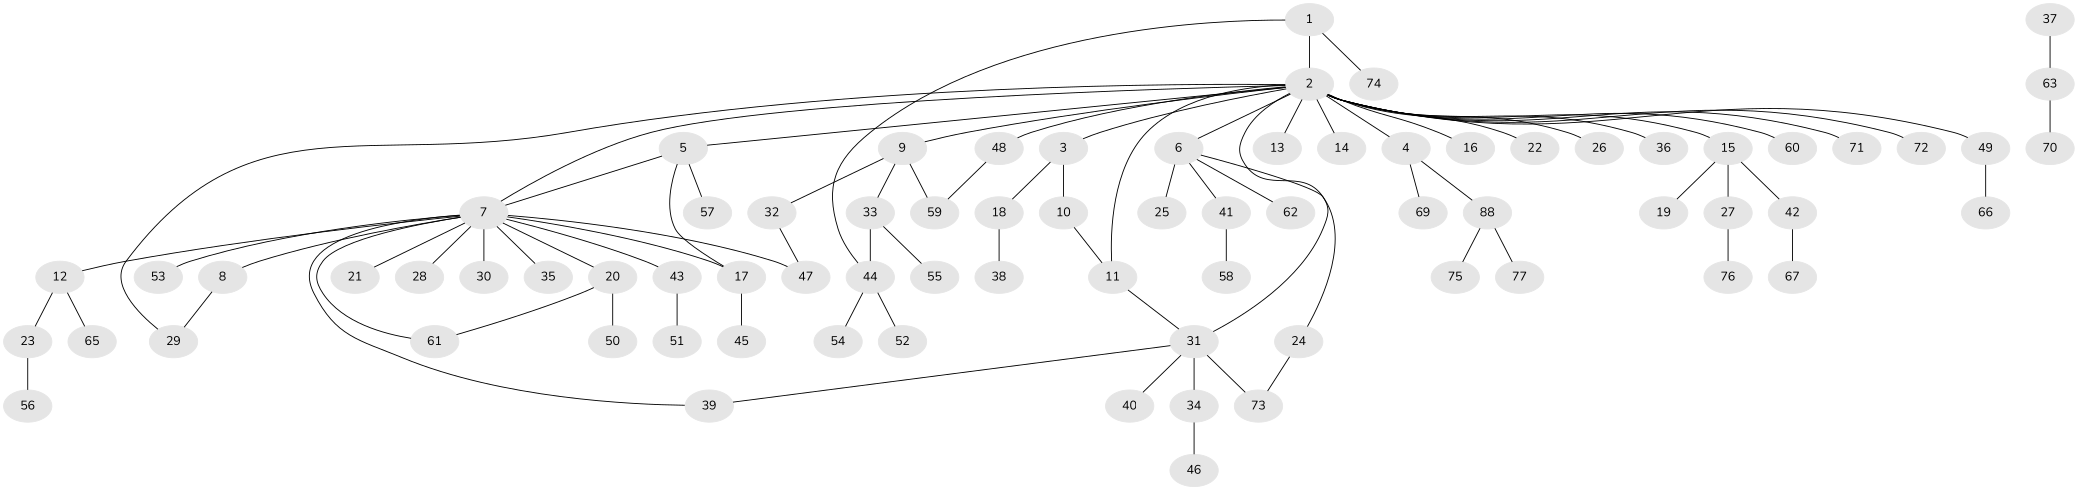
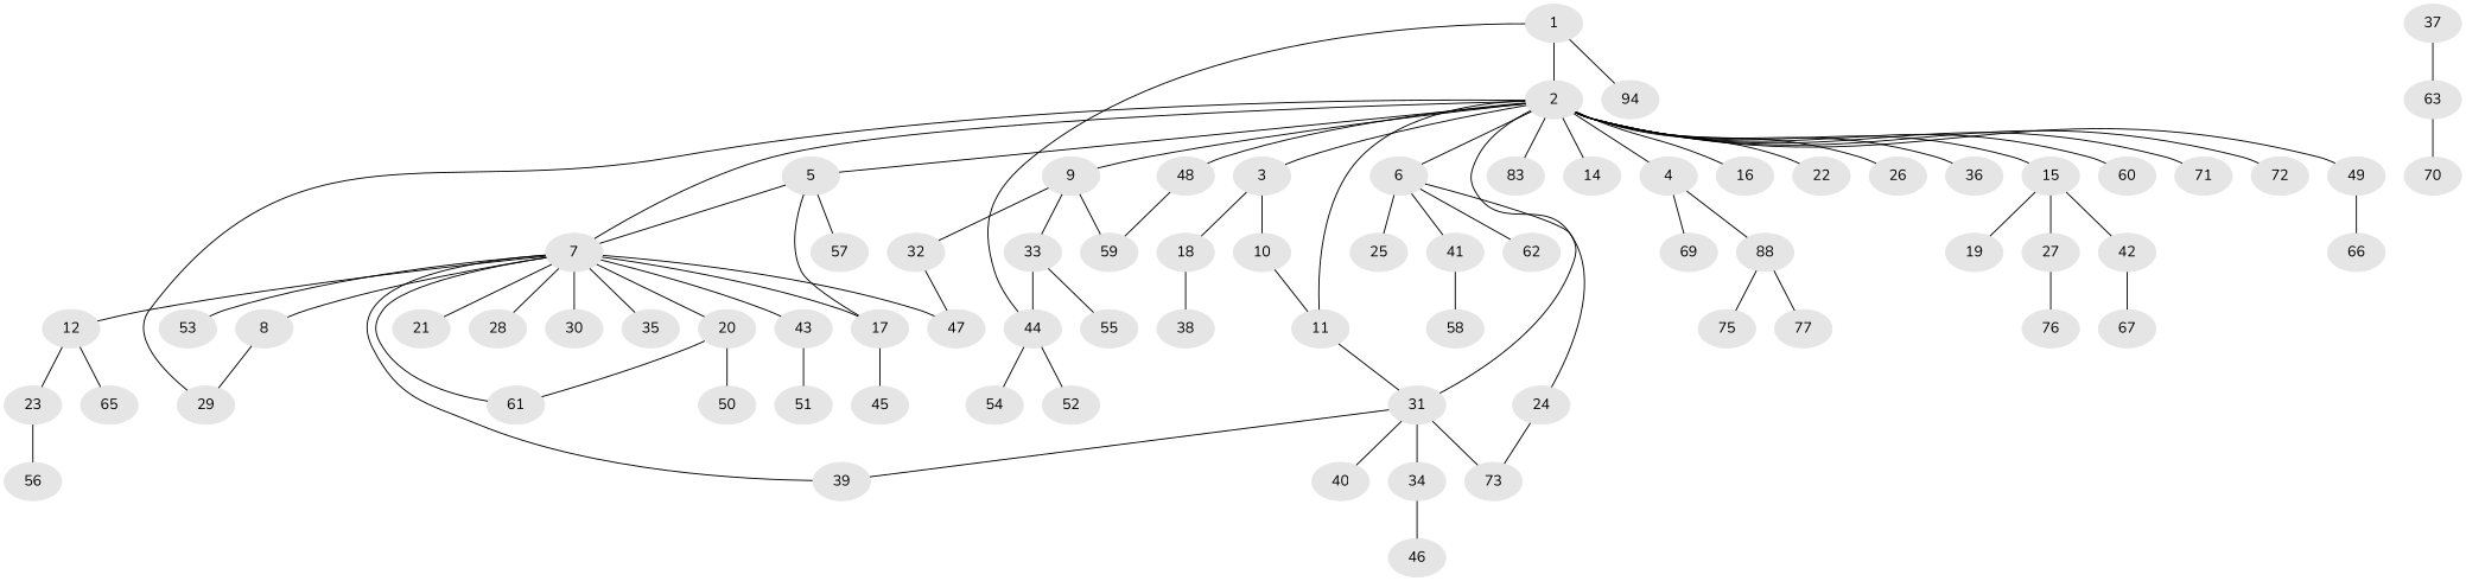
  graph {
    fontname=Nunito
    node [color=gray90 fontname=Nunito style=filled]
    edge [fontname=Nunito]
    1
    2
    44
-   74
+   74 [label=94]
    3
    4
    5
    6
    7
    9
    11
-   13
+   13 [label=83]
    14
    15
    16
    22
    26
    29
    31
    36
    48
    49
    60
    71
    72
    52
    54
    10
    18
    n30 [label=88]
    69
    17
    57
    24
    25
    41
    62
    8
    12
    20
    21
    28
    30
    35
    39
    43
    47
    53
    61
    32
    33
    59
    19
    27
    42
    73
    34
    40
    66
    38
    75
    77
    45
    58
    23
    65
    50
    51
    55
    56
    76
    67
    46
    37
    63
    70
    1 -- 2
    1 -- 44
    1 -- 74
    2 -- 3
    2 -- 4
    2 -- 5
    2 -- 6
    2 -- 7
    2 -- 9
    2 -- 11
    2 -- 13
    2 -- 14
    2 -- 15
    2 -- 16
    2 -- 22
    2 -- 26
    2 -- 29
    2 -- 31
    2 -- 36
    2 -- 48
    2 -- 49
    2 -- 60
    2 -- 71
    2 -- 72
    44 -- 52
    44 -- 54
    3 -- 10
    3 -- 18
    4 -- n30
    4 -- 69
    5 -- 7
    5 -- 17
    5 -- 57
    6 -- 24
    6 -- 25
    6 -- 41
    6 -- 62
    7 -- 17
    7 -- 8
    7 -- 12
    7 -- 20
    7 -- 21
    7 -- 28
    7 -- 30
    7 -- 35
    7 -- 39
    7 -- 43
    7 -- 47
    7 -- 53
    7 -- 61
    9 -- 32
    9 -- 33
    9 -- 59
    11 -- 31
    15 -- 19
    15 -- 27
    15 -- 42
    31 -- 39
    31 -- 73
    31 -- 34
    31 -- 40
    48 -- 59
    49 -- 66
    10 -- 11
    18 -- 38
    n30 -- 75
    n30 -- 77
    17 -- 45
    24 -- 73
    41 -- 58
    8 -- 29
    12 -- 23
    12 -- 65
    20 -- 61
    20 -- 50
    43 -- 51
    32 -- 47
    33 -- 44
    33 -- 55
    27 -- 76
    42 -- 67
    34 -- 46
    23 -- 56
    37 -- 63
    63 -- 70
  }
